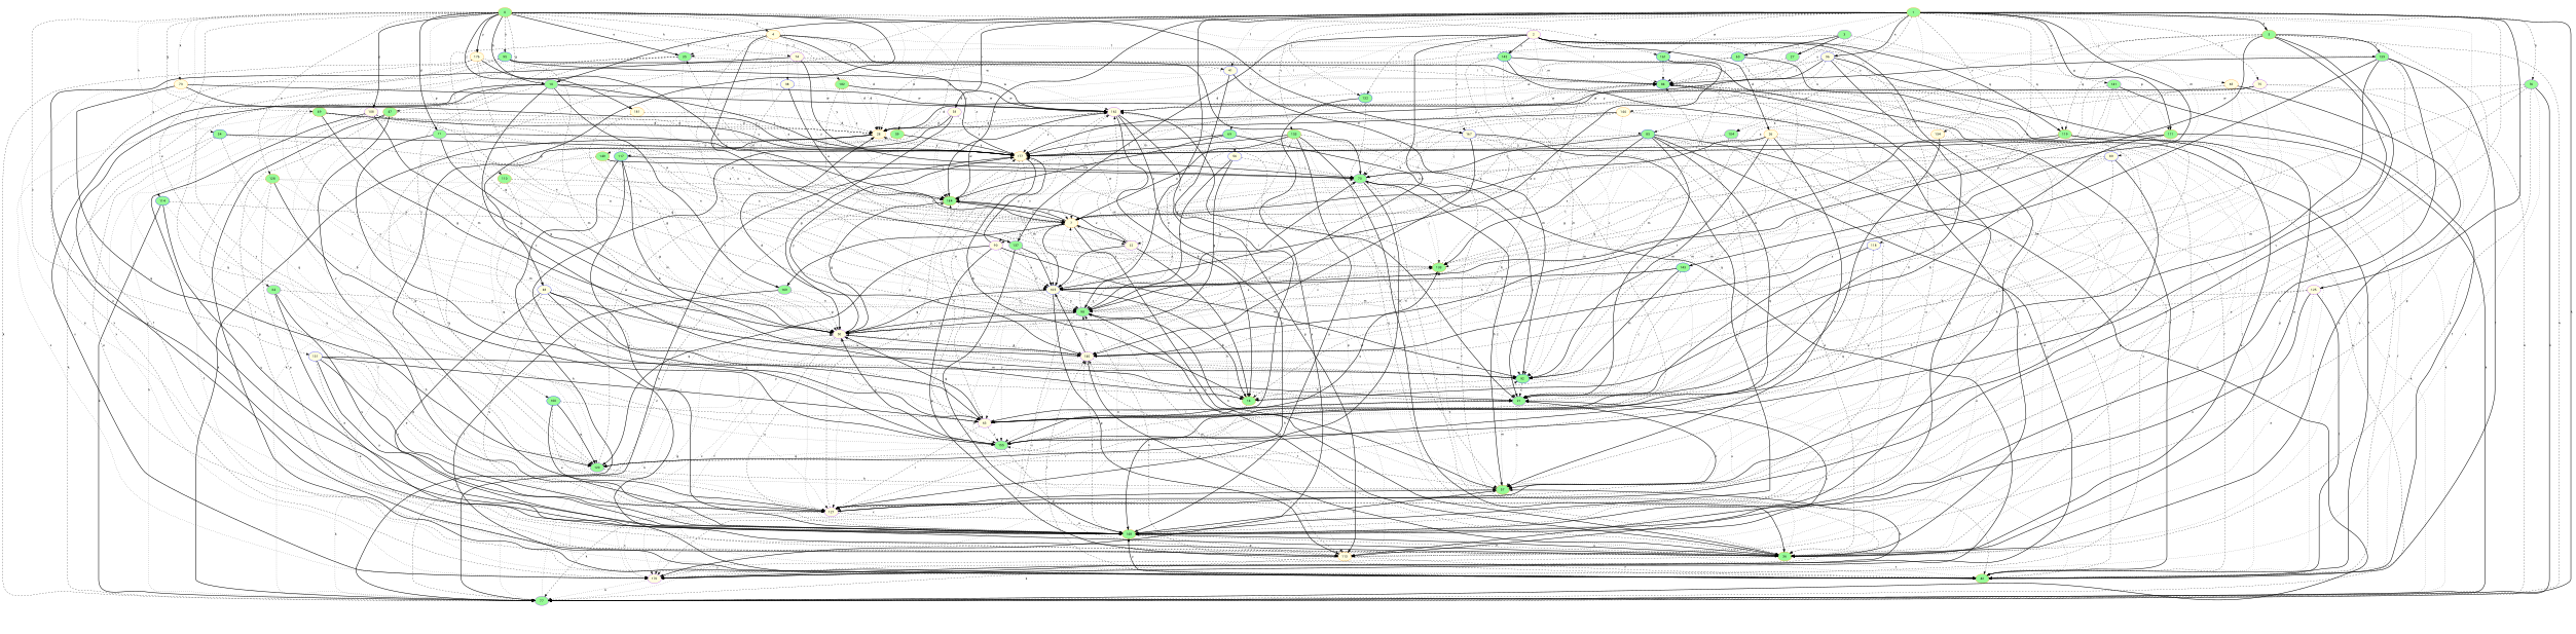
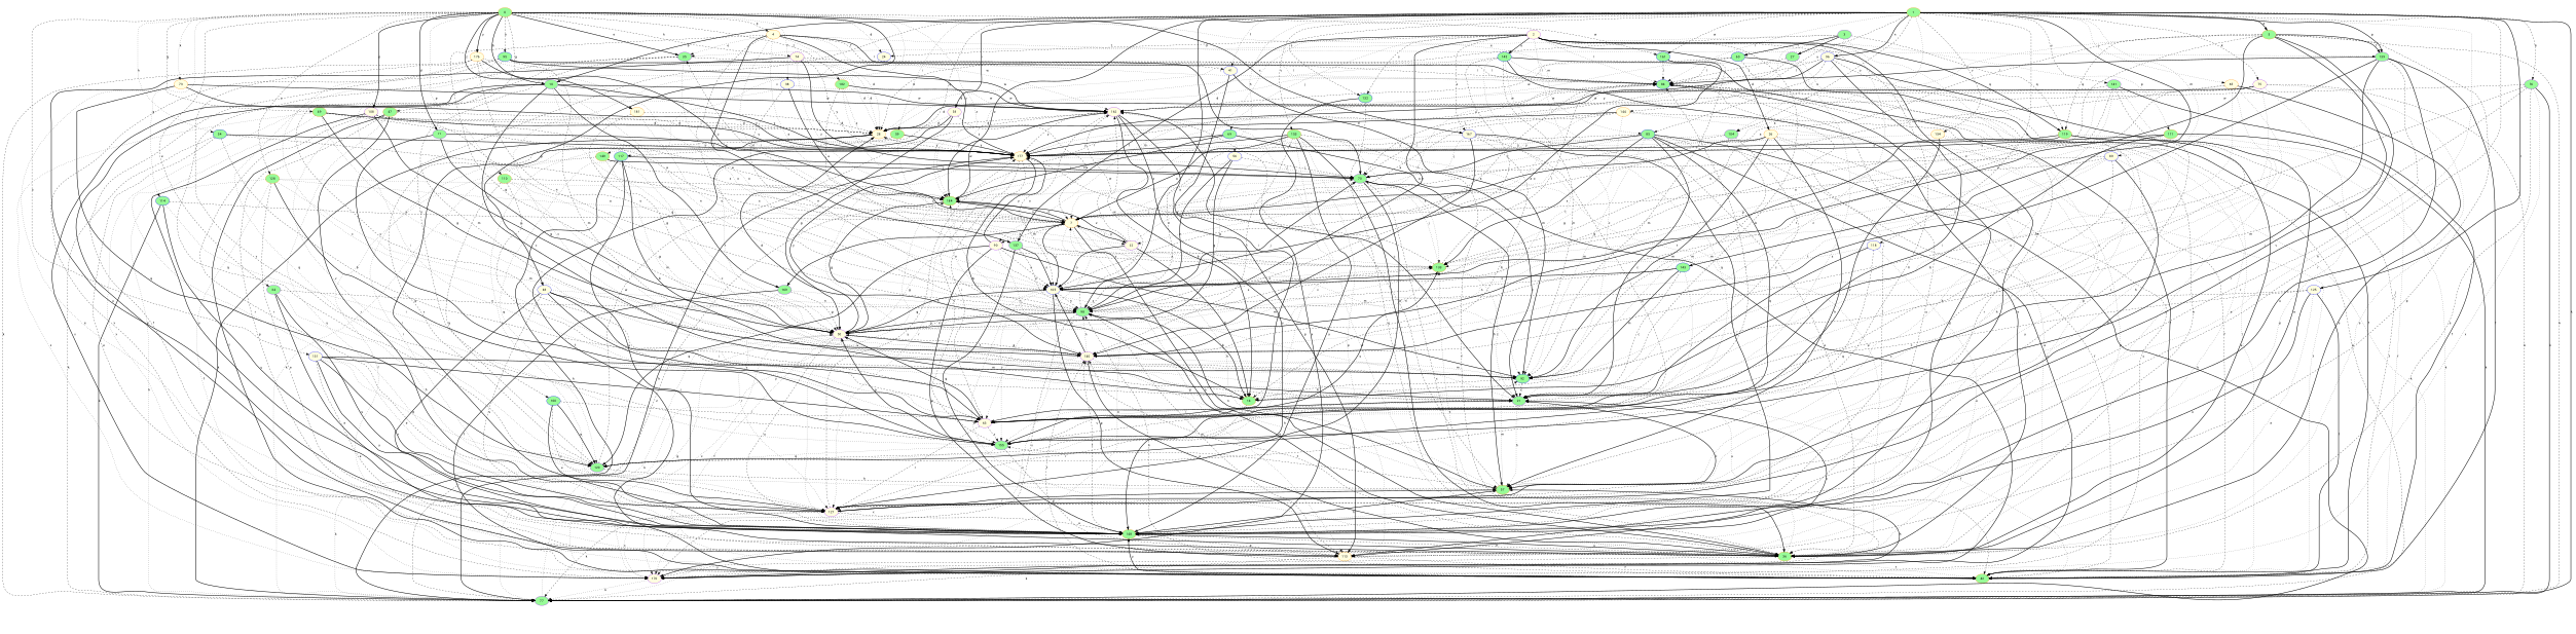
  strict digraph {
    fontname=Roboto
    node [color=darkorange fillcolor=palegreen fontname=Roboto style=filled]
    edge [fontname=Roboto style=bold]
    4 [fillcolor=lightyellow]
    0
    10 [color=purple]
    22 [color=purple]
+   24 [color=blue fillcolor=lightyellow]
    34 [color=purple]
    35 [color=purple]
    38 [color=blue fillcolor=lightyellow]
    47
    48 [color=blue fillcolor=lightyellow]
    49
    54 [color=blue]
    73 [fillcolor=lightyellow]
    74 [color=purple fillcolor=lightyellow]
    85 [color=blue]
    95 [color=blue]
    108 [color=purple fillcolor=lightyellow]
    110
    114 [color=blue]
    128
    131 [color=blue fillcolor=lightyellow]
    149
    161 [color=blue]
    167 [color=blue fillcolor=lightyellow]
    176 [fillcolor=lightyellow]
    181 [fillcolor=lightyellow]
    182
    184
    7 [fillcolor=lightyellow]
    41 [color=blue fillcolor=lightyellow]
    84 [color=blue]
    98 [color=purple]
    137 [color=purple]
    28 [fillcolor=lightyellow]
    62 [color=purple fillcolor=lightyellow]
    50 [color=purple fillcolor=lightyellow]
    139 [color=purple]
    162 [color=purple fillcolor=lightyellow]
    177 [fillcolor=lightyellow]
    21 [color=purple]
    113 [fillcolor=lightyellow]
    169 [color=purple]
    170 [color=purple fillcolor=lightyellow]
    63 [color=purple fillcolor=lightyellow]
    57
    148
    36
    105 [color=blue fillcolor=lightyellow]
    92 [color=blue]
    120 [color=purple]
    127 [color=purple fillcolor=lightyellow]
    42
    155 [color=purple]
    140 [color=purple fillcolor=lightyellow]
    77 [color=purple]
    14
    133
    70 [color=purple]
    1
    5
    56 [color=blue fillcolor=lightyellow]
    58 [color=purple fillcolor=lightyellow]
    59
    65 [fillcolor=lightyellow]
    75 [color=purple fillcolor=lightyellow]
    76 [color=purple]
    89 [color=blue fillcolor=lightyellow]
    96 [color=blue fillcolor=lightyellow]
    100 [color=blue]
    104 [color=purple]
    111
    117 [color=blue]
    118 [color=blue fillcolor=lightyellow]
-   125 [color=purple fillcolor=lightyellow]
+   125 [color=blue fillcolor=lightyellow]
    132 [color=blue]
    141 [color=purple]
    143 [color=blue]
    144 [fillcolor=lightyellow]
    153
    154 [fillcolor=lightyellow]
    119
    90 [color=purple fillcolor=lightyellow]
    2 [color=purple fillcolor=lightyellow]
    26 [fillcolor=lightyellow]
    69 [color=blue]
    145 [color=blue]
    3 [color=purple]
    27 [color=purple]
    60 [color=blue]
    4 -> 35 [label=e style=dotted]
    4 -> 7 [label=a style=dotted]
    4 -> 41 [label=f style=dashed]
    4 -> 84 [label=l]
    4 -> 98 [label=n style=dashed]
    4 -> 137 [label=t]
    4 -> 28 [label=d style=dotted]
    4 -> 62 [label=i style=dotted]
    4 -> 50 [label=g style=dashed]
    4 -> 139 [label=t style=dotted]
    4 -> 162 [label=w style=dotted]
    4 -> 177 [label=y]
    0 -> 4 [label=a style=dashed]
    0 -> 10 [label=b]
    0 -> 22 [label=d]
+   0 -> 24 [label=d style=dotted]
    0 -> 34 [label=e style=dashed]
    0 -> 35 [label=e]
    0 -> 38 [label=f style=dotted]
    0 -> 47 [label=g style=dashed]
    0 -> 48 [label=g]
    0 -> 49 [label=g style=dashed]
    0 -> 54 [label=h style=dotted]
    0 -> 73 [label=k style=dotted]
    0 -> 74 [label=k style=dashed]
    0 -> 85 [label=m style=dotted]
    0 -> 95 [label=n style=dashed]
    0 -> 108 [label=p]
    0 -> 110 [label=p style=dotted]
    0 -> 114 [label=q style=dotted]
    0 -> 128 [label=s style=dashed]
    0 -> 131 [label=s style=dashed]
    0 -> 149 [label=v style=dotted]
    0 -> 161 [label=w style=dashed]
    0 -> 167 [label=x]
    0 -> 176 [label=y]
    0 -> 181 [label=z]
    0 -> 182 [label=z style=dashed]
    0 -> 184 [label=z style=dotted]
    10 -> 98 [label=n style=dotted]
    10 -> 50 [label=g style=dotted]
    10 -> 162 [label=w]
    10 -> 177 [label=y]
    10 -> 21 [label=c]
    10 -> 113 [label=p]
    10 -> 169 [label=x]
    10 -> 170 [label=x]
    22 -> 50 [label=g]
    22 -> 177 [label=y]
    22 -> 63 [label=i]
+   24 -> 21 [label=c style=dotted]
    34 -> 98 [label=n style=dashed]
    34 -> 57 [label=h style=dotted]
    34 -> 148 [label=u]
    34 -> 36 [label=e]
    35 -> 84 [label=l style=dashed]
    35 -> 21 [label=c style=dashed]
    35 -> 105 [label=o style=dotted]
    35 -> 92 [label=m style=dashed]
    35 -> 120 [label=q style=dashed]
    38 -> 7 [label=a]
    38 -> 98 [label=n style=dashed]
    38 -> 162 [label=w style=dotted]
    38 -> 170 [label=x style=dotted]
    47 -> 28 [label=d style=dashed]
    47 -> 113 [label=p style=dashed]
    47 -> 148 [label=u style=dotted]
    47 -> 127 [label=r]
    47 -> 42 [label=f]
    48 -> 98 [label=n style=dotted]
    48 -> 63 [label=i]
    48 -> 148 [label=u style=dashed]
    48 -> 36 [label=e]
    48 -> 155 [label=v]
    48 -> 140 [label=t]
    49 -> 7 [label=a style=dashed]
    49 -> 28 [label=d style=dashed]
    49 -> 50 [label=g]
    49 -> 177 [label=y]
    49 -> 170 [label=x style=dotted]
    49 -> 127 [label=r style=dotted]
    49 -> 140 [label=t style=dotted]
    54 -> 177 [label=y]
    54 -> 36 [label=e style=dashed]
    54 -> 77 [label=k style=dashed]
    54 -> 14 [label=b style=dashed]
    54 -> 133 [label=s style=dashed]
    73 -> 162 [label=w]
    73 -> 177 [label=y]
    73 -> 36 [label=e style=dotted]
    73 -> 120 [label=q]
    74 -> 184 [label=z style=dotted]
    74 -> 84 [label=l style=dashed]
    74 -> 28 [label=d style=dotted]
-   74 -> 177 [label=y style=dotted]
+   74 -> 177 [label=y style=dashed]
    74 -> 148 [label=u]
    74 -> 70 [label=j]
    85 -> 7 [label=a style=dotted]
    85 -> 177 [label=y style=dashed]
    85 -> 21 [label=c]
    85 -> 170 [label=x]
    85 -> 92 [label=m style=dotted]
    85 -> 120 [label=q]
    85 -> 42 [label=f style=dashed]
    85 -> 77 [label=k]
    85 -> 133 [label=s]
    85 -> 70 [label=j]
    95 -> 84 [label=l style=dotted]
    95 -> 162 [label=w]
    95 -> 170 [label=x style=dashed]
    95 -> 63 [label=i style=dotted]
    95 -> 92 [label=m style=dashed]
    95 -> 120 [label=q style=dotted]
    95 -> 42 [label=f style=dashed]
    95 -> 70 [label=j]
    108 -> 7 [label=a style=dashed]
    108 -> 28 [label=d style=dashed]
    108 -> 50 [label=g]
    108 -> 148 [label=u]
    108 -> 105 [label=o style=dashed]
    108 -> 127 [label=r style=dashed]
    108 -> 155 [label=v style=dotted]
    110 -> 184 [label=z style=dashed]
    110 -> 50 [label=g style=dotted]
    110 -> 63 [label=i style=dashed]
    110 -> 120 [label=q style=dashed]
    110 -> 140 [label=t style=dotted]
    114 -> 7 [label=a style=dashed]
    114 -> 63 [label=i style=dotted]
    114 -> 148 [label=u]
    114 -> 77 [label=k]
    128 -> 184 [label=z style=dotted]
    128 -> 7 [label=a style=dotted]
    128 -> 36 [label=e style=dashed]
    128 -> 92 [label=m style=dotted]
    128 -> 42 [label=f style=dotted]
    128 -> 155 [label=v]
    128 -> 77 [label=k style=dotted]
    131 -> 63 [label=i]
    131 -> 148 [label=u]
    131 -> 36 [label=e style=dashed]
    131 -> 92 [label=m]
    131 -> 120 [label=q style=dotted]
    131 -> 127 [label=r]
    149 -> 184 [label=z style=dashed]
    149 -> 92 [label=m style=dotted]
    149 -> 127 [label=r style=dotted]
    149 -> 42 [label=f style=dotted]
    149 -> 70 [label=j]
    161 -> 84 [label=l style=dashed]
    161 -> 105 [label=o]
    161 -> 92 [label=m style=dashed]
    167 -> 177 [label=y style=dotted]
    167 -> 148 [label=u]
    167 -> 36 [label=e style=dashed]
    167 -> 120 [label=q style=dashed]
    167 -> 140 [label=t]
    167 -> 14 [label=b style=dashed]
    167 -> 70 [label=j style=dotted]
    176 -> 184 [label=z]
    176 -> 84 [label=l style=dotted]
    176 -> 98 [label=n style=dashed]
    176 -> 28 [label=d style=dotted]
    176 -> 21 [label=c style=dotted]
    176 -> 105 [label=o style=dotted]
    176 -> 155 [label=v style=dashed]
    176 -> 77 [label=k style=dashed]
    181 -> 28 [label=d style=dashed]
    181 -> 50 [label=g style=dashed]
    181 -> 105 [label=o style=dotted]
    182 -> 184 [label=z style=dotted]
    182 -> 162 [label=w]
    182 -> 177 [label=y style=dotted]
    182 -> 105 [label=o style=dashed]
    184 -> 7 [label=a]
    184 -> 84 [label=l style=dashed]
    184 -> 98 [label=n style=dotted]
    184 -> 50 [label=g]
    184 -> 162 [label=w]
    7 -> 35 [label=e style=dashed]
    7 -> 184 [label=z]
    7 -> 62 [label=i]
    7 -> 113 [label=p style=dotted]
    7 -> 169 [label=x]
    7 -> 63 [label=i style=dotted]
    7 -> 57 [label=h style=dotted]
    7 -> 36 [label=e]
    7 -> 105 [label=o]
    7 -> 92 [label=m style=dotted]
    7 -> 90 [label=m style=dashed]
    41 -> 63 [label=i]
    41 -> 92 [label=m]
    84 -> 162 [label=w style=dotted]
    84 -> 113 [label=p]
    84 -> 148 [label=u style=dashed]
    84 -> 105 [label=o style=dashed]
    84 -> 42 [label=f style=dashed]
    84 -> 77 [label=k style=dashed]
    98 -> 50 [label=g]
    98 -> 162 [label=w style=dashed]
    98 -> 170 [label=x style=dashed]
    98 -> 36 [label=e]
    98 -> 133 [label=s style=dashed]
    98 -> 70 [label=j]
    137 -> 98 [label=n style=dashed]
    137 -> 148 [label=u]
    137 -> 105 [label=o]
    137 -> 133 [label=s style=dotted]
    28 -> 177 [label=y style=dashed]
    28 -> 120 [label=q style=dashed]
    28 -> 127 [label=r]
    28 -> 140 [label=t style=dotted]
    28 -> 77 [label=k]
    62 -> 184 [label=z]
    62 -> 7 [label=a style=dotted]
    62 -> 84 [label=l style=dotted]
    62 -> 162 [label=w style=dashed]
    62 -> 105 [label=o]
    62 -> 14 [label=b]
    62 -> 70 [label=j style=dotted]
    50 -> 98 [label=n style=dashed]
    50 -> 177 [label=y]
    50 -> 170 [label=x style=dotted]
    50 -> 148 [label=u style=dashed]
    50 -> 42 [label=f style=dotted]
    50 -> 140 [label=t]
    50 -> 77 [label=k style=dotted]
    139 -> 84 [label=l]
    139 -> 63 [label=i]
    139 -> 148 [label=u]
    139 -> 127 [label=r style=dashed]
    139 -> 42 [label=f]
    139 -> 140 [label=t]
    162 -> 28 [label=d style=dashed]
    162 -> 177 [label=y style=dashed]
    162 -> 21 [label=c]
    162 -> 113 [label=p]
    162 -> 148 [label=u]
    162 -> 105 [label=o style=dashed]
    162 -> 14 [label=b]
    177 -> 28 [label=d style=dotted]
    177 -> 63 [label=i style=dashed]
    177 -> 148 [label=u style=dotted]
    177 -> 127 [label=r style=dotted]
    177 -> 155 [label=v style=dashed]
    177 -> 77 [label=k]
    177 -> 14 [label=b]
    177 -> 70 [label=j style=dotted]
    21 -> 184 [label=z style=dotted]
    21 -> 63 [label=i style=dotted]
    21 -> 57 [label=h style=dotted]
    21 -> 155 [label=v style=dashed]
    113 -> 98 [label=n style=dashed]
    113 -> 21 [label=c]
    113 -> 42 [label=f style=dashed]
    113 -> 77 [label=k style=dashed]
    169 -> 98 [label=n style=dotted]
    169 -> 50 [label=g style=dashed]
    169 -> 127 [label=r style=dotted]
    169 -> 42 [label=f]
    170 -> 50 [label=g style=dotted]
    170 -> 57 [label=h]
    170 -> 77 [label=k style=dotted]
    63 -> 50 [label=g]
    63 -> 21 [label=c]
    63 -> 127 [label=r style=dashed]
    63 -> 155 [label=v style=dashed]
    57 -> 98 [label=n]
    57 -> 162 [label=w style=dashed]
    57 -> 92 [label=m style=dotted]
    57 -> 127 [label=r]
    57 -> 155 [label=v style=dashed]
    148 -> 84 [label=l style=dashed]
    148 -> 113 [label=p style=dashed]
    148 -> 57 [label=h]
    148 -> 36 [label=e style=dashed]
    148 -> 140 [label=t style=dashed]
    36 -> 170 [label=x style=dashed]
    36 -> 148 [label=u]
    36 -> 42 [label=f style=dotted]
    36 -> 140 [label=t style=dashed]
    36 -> 133 [label=s style=dotted]
    105 -> 98 [label=n style=dashed]
    105 -> 50 [label=g]
    105 -> 113 [label=p]
    105 -> 36 [label=e style=dotted]
    105 -> 155 [label=v style=dotted]
    105 -> 14 [label=b]
    92 -> 21 [label=c style=dashed]
    92 -> 148 [label=u style=dotted]
    92 -> 42 [label=f style=dotted]
    92 -> 14 [label=b style=dashed]
    120 -> 162 [label=w style=dashed]
    120 -> 57 [label=h style=dashed]
    120 -> 77 [label=k style=dotted]
    127 -> 177 [label=y style=dashed]
    127 -> 21 [label=c]
    127 -> 170 [label=x style=dotted]
    127 -> 148 [label=u style=dashed]
    127 -> 77 [label=k style=dashed]
    42 -> 84 [label=l style=dotted]
    42 -> 98 [label=n style=dashed]
    42 -> 162 [label=w style=dotted]
    42 -> 148 [label=u]
    42 -> 140 [label=t style=dashed]
    155 -> 84 [label=l style=dashed]
    155 -> 50 [label=g]
    155 -> 113 [label=p style=dashed]
    155 -> 170 [label=x style=dotted]
    155 -> 120 [label=q style=dotted]
    155 -> 133 [label=s]
    140 -> 98 [label=n style=dotted]
    140 -> 28 [label=d]
    140 -> 50 [label=g style=dashed]
    140 -> 170 [label=x style=dotted]
    140 -> 57 [label=h style=dotted]
    140 -> 36 [label=e]
    140 -> 105 [label=o]
    140 -> 92 [label=m style=dotted]
    77 -> 184 [label=z style=dashed]
    77 -> 7 [label=a style=dotted]
    77 -> 177 [label=y style=dotted]
    14 -> 127 [label=r style=dashed]
    133 -> 84 [label=l style=dashed]
    133 -> 177 [label=y style=dashed]
    133 -> 21 [label=c style=dotted]
    133 -> 105 [label=o style=dotted]
    133 -> 70 [label=j style=dotted]
    70 -> 184 [label=z style=dotted]
    70 -> 21 [label=c]
    70 -> 170 [label=x style=dashed]
    70 -> 57 [label=h]
    70 -> 127 [label=r]
    1 -> 10 [label=b]
    1 -> 161 [label=w style=dashed]
    1 -> 184 [label=z]
    1 -> 7 [label=a style=dotted]
    1 -> 41 [label=f style=dotted]
    1 -> 84 [label=l style=dotted]
    1 -> 98 [label=n]
    1 -> 57 [label=h style=dotted]
    1 -> 127 [label=r style=dashed]
    1 -> 77 [label=k]
    1 -> 5 [label=a]
    1 -> 56 [label=h style=dotted]
    1 -> 58 [label=i]
    1 -> 59 [label=i style=dotted]
    1 -> 65 [label=j style=dotted]
    1 -> 75 [label=k style=dashed]
    1 -> 76 [label=k style=dashed]
    1 -> 89 [label=m style=dotted]
    1 -> 96 [label=n]
    1 -> 100 [label=o style=dashed]
    1 -> 104 [label=o style=dashed]
-   1 -> 111 [label=p]
+   1 -> 139 [label=p]
    1 -> 117 [label=q style=dashed]
    1 -> 118 [label=q style=dashed]
    1 -> 125 [label=r]
    1 -> 132 [label=s style=dashed]
    1 -> 141 [label=u style=dashed]
    1 -> 143 [label=u]
    1 -> 144 [label=u style=dashed]
    1 -> 153 [label=v style=dashed]
    1 -> 154 [label=v style=dashed]
    5 -> 7 [label=a style=dashed]
    5 -> 139 [label=t]
    5 -> 177 [label=y style=dotted]
    5 -> 113 [label=p style=dashed]
    5 -> 105 [label=o]
    5 -> 127 [label=r]
    5 -> 155 [label=v]
    5 -> 77 [label=k style=dashed]
    5 -> 133 [label=s style=dashed]
    5 -> 119 [label=q style=dashed]
    56 -> 7 [label=a style=dotted]
    56 -> 98 [label=n]
    56 -> 50 [label=g]
    56 -> 70 [label=j style=dashed]
    58 -> 7 [label=a style=dashed]
    58 -> 28 [label=d style=dotted]
    58 -> 50 [label=g]
    58 -> 42 [label=f]
    59 -> 177 [label=y]
    59 -> 127 [label=r style=dotted]
    59 -> 77 [label=k style=dotted]
    59 -> 133 [label=s style=dotted]
    65 -> 162 [label=w style=dotted]
    65 -> 57 [label=h style=dotted]
    65 -> 36 [label=e]
    65 -> 92 [label=m style=dotted]
    65 -> 155 [label=v style=dotted]
    65 -> 133 [label=s style=dashed]
    75 -> 28 [label=d]
    75 -> 162 [label=w style=dashed]
    75 -> 21 [label=c style=dotted]
    75 -> 113 [label=p style=dotted]
    75 -> 36 [label=e style=dotted]
    75 -> 105 [label=o style=dashed]
    75 -> 77 [label=k style=dashed]
    76 -> 162 [label=w style=dashed]
    76 -> 170 [label=x style=dotted]
    76 -> 36 [label=e style=dashed]
    76 -> 92 [label=m style=dashed]
    76 -> 140 [label=t style=dashed]
    76 -> 77 [label=k]
    89 -> 7 [label=a style=dashed]
    89 -> 21 [label=c style=dashed]
    89 -> 57 [label=h]
    89 -> 140 [label=t style=dotted]
    89 -> 77 [label=k style=dotted]
    89 -> 133 [label=s style=dotted]
    89 -> 70 [label=j style=dashed]
    96 -> 85 [label=s style=dashed]
    96 -> 84 [label=l style=dashed]
    96 -> 28 [label=d style=dotted]
    96 -> 177 [label=y]
    96 -> 63 [label=i]
    96 -> 36 [label=e]
    96 -> 127 [label=r style=dashed]
    100 -> 63 [label=i style=dashed]
    100 -> 148 [label=u]
    100 -> 120 [label=q]
    100 -> 127 [label=r style=dashed]
    104 -> 7 [label=a style=dashed]
    104 -> 177 [label=y style=dotted]
    104 -> 21 [label=c style=dashed]
    104 -> 92 [label=m style=dashed]
    111 -> 177 [label=y]
    111 -> 92 [label=m style=dotted]
    111 -> 42 [label=f style=dotted]
    111 -> 77 [label=k]
    111 -> 14 [label=b]
    117 -> 21 [label=c style=dotted]
    117 -> 148 [label=u]
    117 -> 120 [label=q style=dotted]
    117 -> 77 [label=k]
    117 -> 14 [label=b]
    117 -> 70 [label=j]
    118 -> 21 [label=c]
    118 -> 36 [label=e style=dotted]
    118 -> 120 [label=q style=dashed]
    118 -> 133 [label=s style=dotted]
    125 -> 98 [label=n style=dashed]
    125 -> 21 [label=c style=dashed]
    125 -> 148 [label=u]
    125 -> 36 [label=e style=dotted]
    125 -> 42 [label=f]
    132 -> 170 [label=x]
    132 -> 36 [label=e style=dashed]
    141 -> 50 [label=g style=dotted]
    141 -> 162 [label=w style=dashed]
    141 -> 21 [label=c style=dotted]
    141 -> 63 [label=i style=dashed]
    141 -> 148 [label=u style=dotted]
    141 -> 42 [label=f]
    141 -> 140 [label=t style=dashed]
    143 -> 98 [label=n style=dashed]
    143 -> 21 [label=c style=dashed]
    143 -> 63 [label=i style=dotted]
    143 -> 105 [label=o]
    143 -> 92 [label=m]
    144 -> 7 [label=a style=dashed]
    144 -> 28 [label=d]
    144 -> 50 [label=g style=dotted]
    144 -> 57 [label=h style=dotted]
    144 -> 127 [label=r style=dashed]
    144 -> 70 [label=j style=dashed]
    153 -> 7 [label=a]
    153 -> 98 [label=n style=dashed]
    153 -> 50 [label=g style=dotted]
    153 -> 177 [label=y]
    153 -> 113 [label=p style=dotted]
    153 -> 148 [label=u]
    153 -> 36 [label=e]
    153 -> 42 [label=f style=dashed]
    153 -> 155 [label=v style=dotted]
    153 -> 140 [label=t style=dashed]
    153 -> 133 [label=s style=dotted]
    154 -> 177 [label=y style=dotted]
    154 -> 113 [label=p style=dotted]
    154 -> 148 [label=u style=dotted]
    154 -> 155 [label=v]
    119 -> 177 [label=y]
    119 -> 57 [label=h style=dotted]
    119 -> 36 [label=e]
    119 -> 42 [label=f style=dashed]
    119 -> 140 [label=t]
    119 -> 77 [label=k style=dotted]
    90 -> 7 [label=a style=dotted]
    90 -> 50 [label=g style=dotted]
    90 -> 177 [label=y]
    90 -> 113 [label=p]
    90 -> 105 [label=o style=dashed]
    90 -> 92 [label=m]
    90 -> 120 [label=q]
    90 -> 140 [label=t style=dotted]
    90 -> 133 [label=s style=dashed]
+   2 -> 24 [label=d style=dashed]
    2 -> 167 [label=x style=dashed]
    2 -> 84 [label=l style=dotted]
    2 -> 98 [label=n]
    2 -> 137 [label=t]
    2 -> 21 [label=c style=dotted]
    2 -> 113 [label=p style=dotted]
    2 -> 57 [label=h style=dashed]
    2 -> 148 [label=u]
    2 -> 14 [label=b style=dashed]
    2 -> 111 [label=p style=dotted]
    2 -> 132 [label=s style=dashed]
    2 -> 119 [label=q]
    2 -> 90 [label=m style=dotted]
    2 -> 26 [label=d]
    2 -> 69 [label=j style=dotted]
    2 -> 145 [label=u]
    26 -> 7 [label=a]
    26 -> 50 [label=g style=dashed]
    26 -> 177 [label=y style=dotted]
    26 -> 170 [label=x style=dashed]
    26 -> 57 [label=h]
    26 -> 36 [label=e style=dotted]
    26 -> 92 [label=m]
    26 -> 42 [label=f style=dotted]
    69 -> 184 [label=z]
    69 -> 7 [label=a style=dotted]
    69 -> 177 [label=y]
    69 -> 170 [label=x]
    69 -> 36 [label=e style=dotted]
    145 -> 184 [label=z style=dotted]
    145 -> 84 [label=l style=dotted]
    145 -> 98 [label=n style=dashed]
    145 -> 28 [label=d style=dotted]
    145 -> 36 [label=e]
    145 -> 92 [label=m style=dashed]
    145 -> 120 [label=q style=dotted]
    145 -> 42 [label=f]
    145 -> 140 [label=t style=dotted]
    3 -> 35 [label=e style=dotted]
    3 -> 28 [label=d style=dashed]
    3 -> 62 [label=i style=dotted]
    3 -> 21 [label=c style=dotted]
    3 -> 104 [label=o style=dotted]
    3 -> 119 [label=q style=dashed]
    3 -> 27 [label=d]
    3 -> 60 [label=i]
    27 -> 84 [label=l style=dashed]
    27 -> 63 [label=i style=dotted]
    27 -> 36 [label=e style=dotted]
    27 -> 70 [label=j style=dashed]
    60 -> 184 [label=z style=dotted]
    60 -> 84 [label=l style=dashed]
    60 -> 162 [label=w style=dashed]
    60 -> 36 [label=e style=dashed]
    60 -> 42 [label=f]
  }
